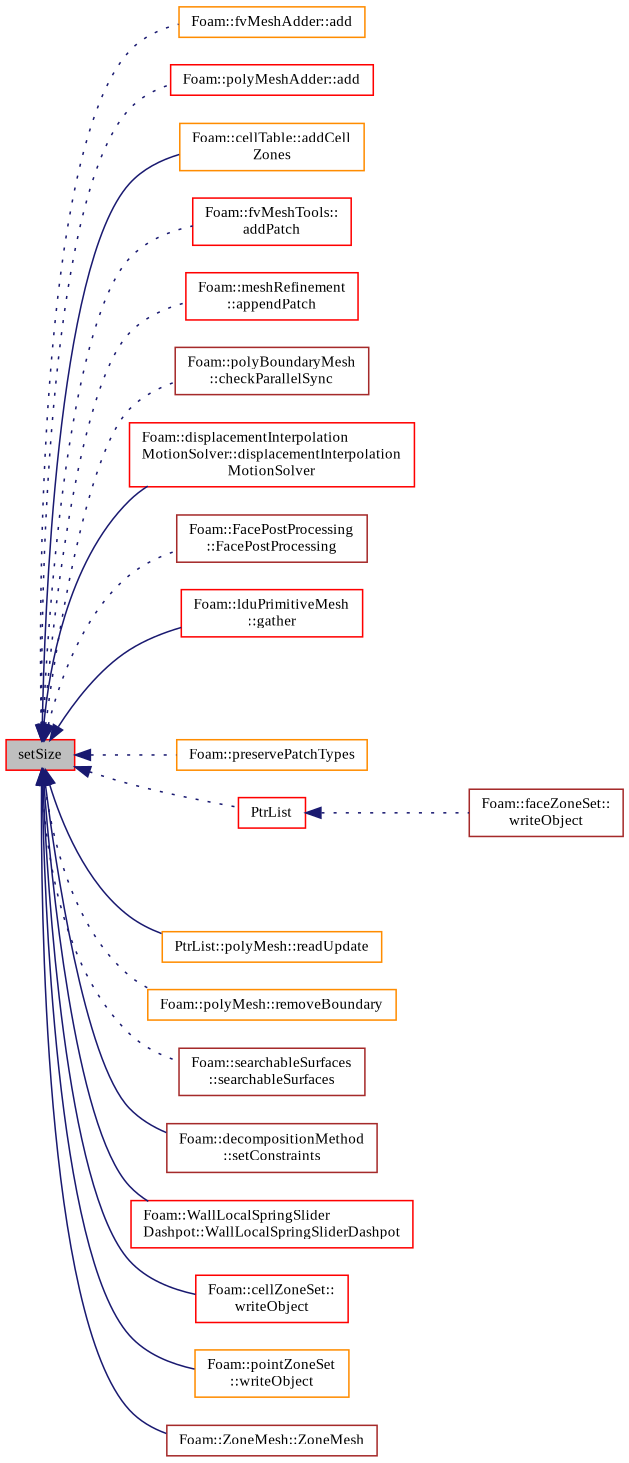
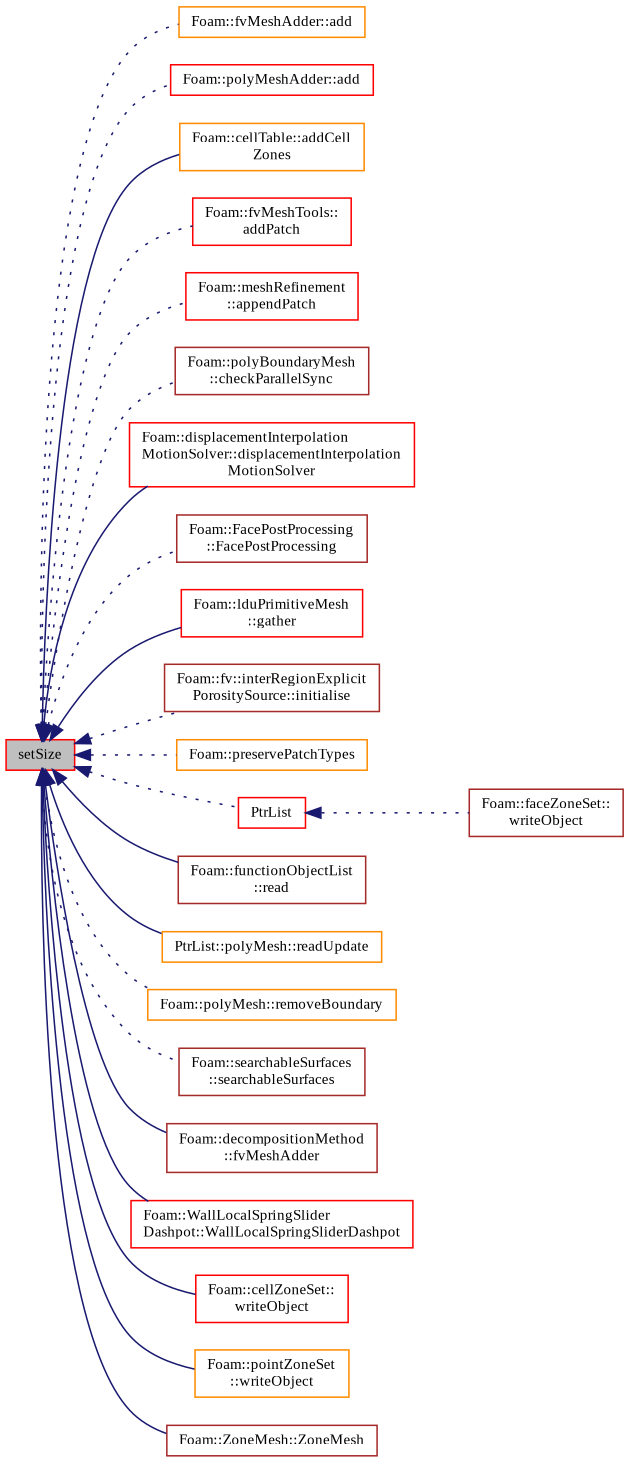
  digraph {
    fontname="Liberation Serif"
    rankdir=LR
    node [color=red fontname="Liberation Serif" fontsize=10 shape=record]
    edge [color=midnightblue dir=back fontname="Liberation Serif" fontsize=10 labelfontname=FreeSans labelfontsize=10 style=dotted]
    n1 [fillcolor=grey75 fontcolor=black height=0.2 label=setSize style=filled width=0.4]
    n2 [color=darkorange height=0.2 label="Foam::fvMeshAdder::add" width=0.4]
    n3 [height=0.2 label="Foam::polyMeshAdder::add" width=0.4]
    n4 [color=darkorange height=0.2 label="Foam::cellTable::addCell\lZones" width=0.4]
    n5 [height=0.2 label="Foam::fvMeshTools::\laddPatch" width=0.4]
    n6 [height=0.2 label="Foam::meshRefinement\l::appendPatch" width=0.4]
    n7 [color=brown height=0.2 label="Foam::polyBoundaryMesh\l::checkParallelSync" width=0.4]
    n8 [height=0.2 label="Foam::displacementInterpolation\lMotionSolver::displacementInterpolation\lMotionSolver" width=0.4]
    n9 [color=brown height=0.2 label="Foam::FacePostProcessing\l::FacePostProcessing" width=0.4]
    n10 [height=0.2 label="Foam::lduPrimitiveMesh\l::gather" width=0.4]
+   n11 [color=brown height=0.2 label="Foam::fv::interRegionExplicit\lPorositySource::initialise" width=0.4]
    n12 [color=darkorange height=0.2 label="Foam::preservePatchTypes" width=0.4]
    n13 [height=0.2 label=PtrList width=0.4]
+   n14 [color=brown height=0.2 label="Foam::functionObjectList\l::read" width=0.4]
    n15 [color=darkorange height=0.2 label="PtrList::polyMesh::readUpdate" width=0.4]
    n16 [color=darkorange height=0.2 label="Foam::polyMesh::removeBoundary" width=0.4]
    n17 [color=brown height=0.2 label="Foam::searchableSurfaces\l::searchableSurfaces" width=0.4]
-   n18 [color=brown height=0.2 label="Foam::decompositionMethod\l::setConstraints" width=0.4]
+   n18 [color=brown height=0.2 label="Foam::decompositionMethod\l::fvMeshAdder" width=0.4]
    n19 [height=0.2 label="Foam::WallLocalSpringSlider\lDashpot::WallLocalSpringSliderDashpot" width=0.4]
    n20 [height=0.2 label="Foam::cellZoneSet::\lwriteObject" width=0.4]
    n21 [color=darkorange height=0.2 label="Foam::pointZoneSet\l::writeObject" width=0.4]
    n22 [color=brown height=0.2 label="Foam::ZoneMesh::ZoneMesh" width=0.4]
    n23 [color=brown height=0.2 label="Foam::faceZoneSet::\lwriteObject" width=0.4]
    n1 -> n2
    n1 -> n3
    n1 -> n4 [style=solid]
    n1 -> n5
    n1 -> n6
    n1 -> n7
    n1 -> n8 [style=solid]
    n1 -> n9
    n1 -> n10 [style=solid]
+   n1 -> n11
    n1 -> n12
    n1 -> n13
+   n1 -> n14 [style=solid]
    n1 -> n15 [style=solid]
    n1 -> n16
    n1 -> n17
    n1 -> n18 [style=solid]
    n1 -> n19 [style=solid]
    n1 -> n20 [style=solid]
    n1 -> n21 [style=solid]
    n1 -> n22 [style=solid]
    n13 -> n23
  }
